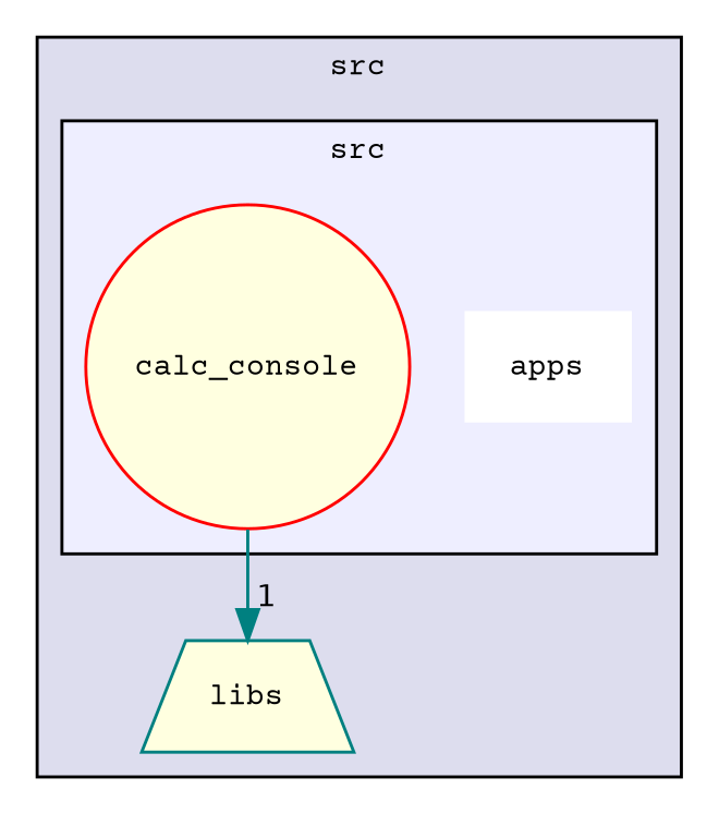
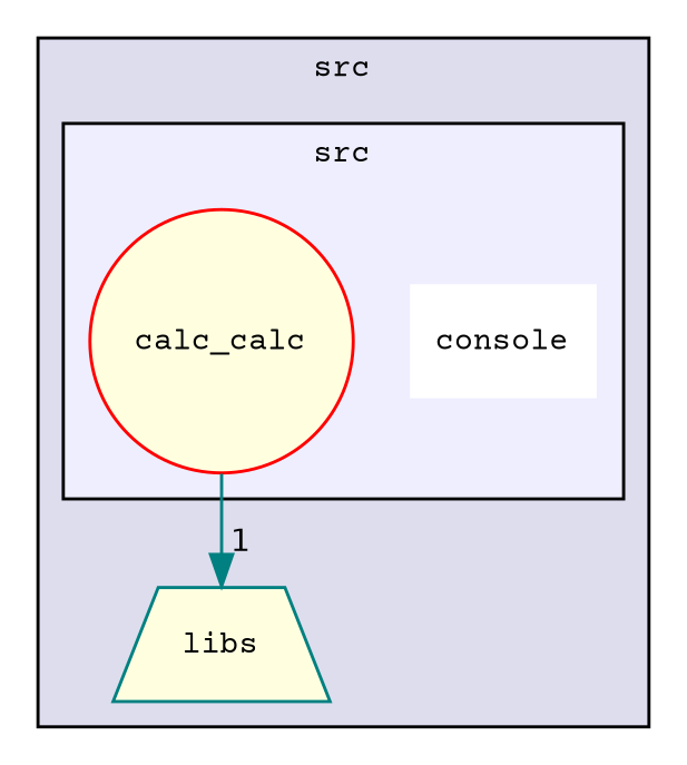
  digraph {
    compound=true
    fontname="Courier Prime"
    node [fontname="Courier Prime" fontsize=10 style=filled fillcolor=lightyellow color=red]
-   n1 [label=apps shape=plaintext fillcolor=white]
-   n2 [label=calc_console shape=circle]
+   n1 [label=console shape=plaintext fillcolor=white]
+   n2 [label=calc_calc shape=circle]
    n3 [color=teal label=libs shape=trapezium]
    subgraph cluster_1 {
      bgcolor="#ddddee"
      fontsize=10
      label=src
      pencolor=black
      n3
      subgraph cluster_2 {
        bgcolor="#eeeeff"
        fontsize=10
        pencolor=black
        n1
        n2
      }
    }
    n2 -> n3 [headlabel=1 labeldistance=1.5 labelfontname=Helvetica labelfontsize=10 color=teal fontname="Courier Prime"]
  }
